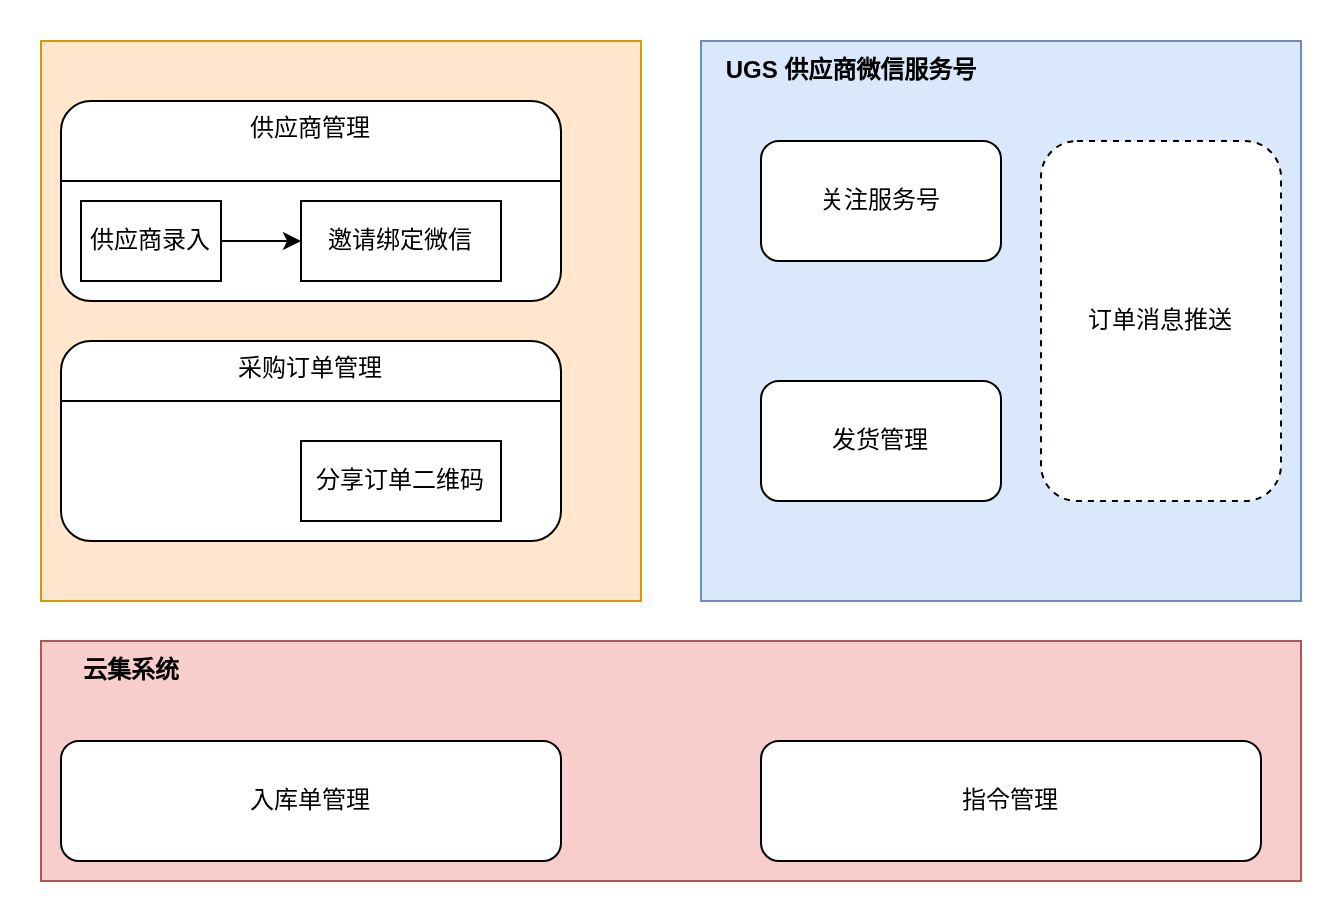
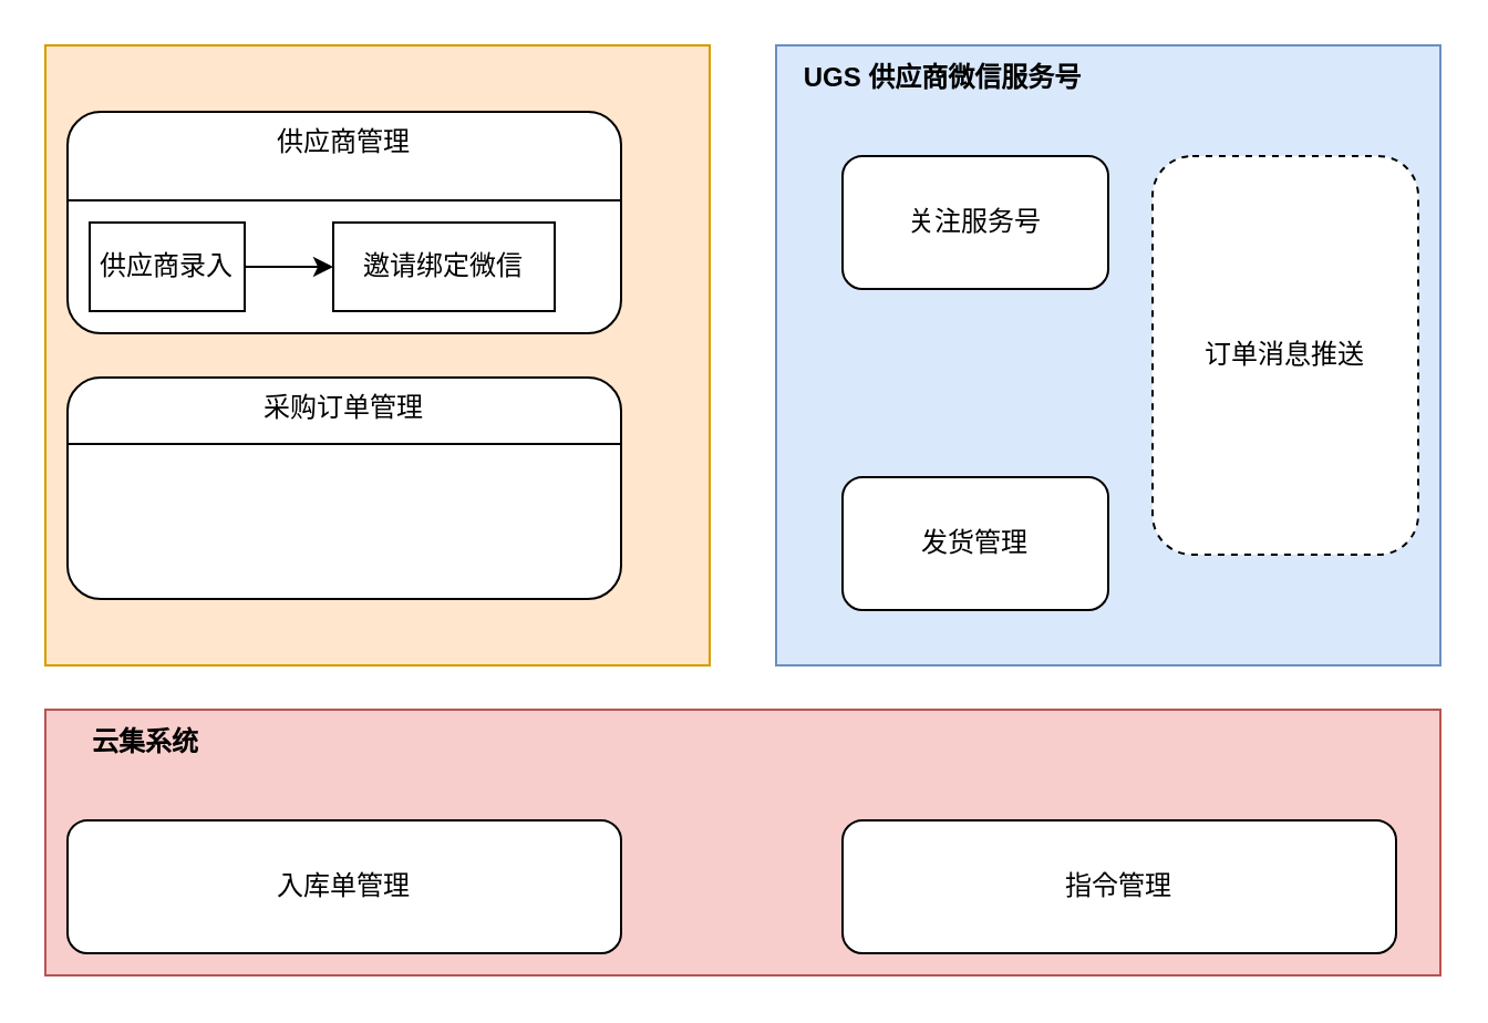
  <mxCell id="0" />
  <mxCell id="1" parent="0" />
  <mxCell id="2" value="" style="rounded=0;whiteSpace=wrap;html=1;fillColor=#ffe6cc;strokeColor=#d79b00;" vertex="1" parent="1"><mxGeometry y="20" width="300" height="280" as="geometry" x="20" /></mxCell>
  <mxCell id="3" value="供应商管理&lt;br&gt;&lt;br&gt;&lt;br&gt;&lt;br&gt;&lt;br&gt;&lt;div&gt;&lt;br&gt;&lt;/div&gt;" style="rounded=1;whiteSpace=wrap;html=1;" vertex="1" parent="1"><mxGeometry x="30" y="50" width="250" height="100" as="geometry" /></mxCell>
  <mxCell id="4" value="" style="endArrow=none;html=1;rounded=0;exitX=0;exitY=0.5;exitDx=0;exitDy=0;entryX=1;entryY=0.5;entryDx=0;entryDy=0;" edge="1" parent="1"><mxGeometry width="50" height="50" relative="1" as="geometry"><mxPoint x="30" y="90" as="sourcePoint" /><mxPoint x="280" y="90" as="targetPoint" /></mxGeometry></mxCell>
  <mxCell id="5" value="" style="edgeStyle=orthogonalEdgeStyle;rounded=0;orthogonalLoop=1;jettySize=auto;html=1;" edge="1" parent="1" source="6" target="7"><mxGeometry relative="1" as="geometry" /></mxCell>
  <mxCell id="6" value="供应商录入" style="rounded=1;whiteSpace=wrap;html=1;arcSize=0;" vertex="1" parent="1"><mxGeometry x="40" y="100" width="70" height="40" as="geometry" /></mxCell>
  <mxCell id="7" value="邀请绑定微信" style="rounded=1;whiteSpace=wrap;html=1;arcSize=0;" vertex="1" parent="1"><mxGeometry x="150" y="100" width="100" height="40" as="geometry" /></mxCell>
  <mxCell id="8" value="" style="rounded=0;whiteSpace=wrap;html=1;fillColor=#dae8fc;strokeColor=#6c8ebf;" vertex="1" parent="1"><mxGeometry x="350" y="20" width="300" height="280" as="geometry" /></mxCell>
  <mxCell id="9" value="UGS 供应商微信服务号" style="text;html=1;align=center;verticalAlign=middle;resizable=0;points=[];autosize=1;strokeColor=none;fillColor=none;fontStyle=1" vertex="1" parent="1"><mxGeometry x="350" y="20" width="150" height="30" as="geometry" /></mxCell>
  <mxCell id="10" value="采购订单管理&lt;br&gt;&lt;br&gt;&lt;br&gt;&lt;br&gt;&lt;br&gt;&lt;div&gt;&lt;br&gt;&lt;/div&gt;" style="rounded=1;whiteSpace=wrap;html=1;" vertex="1" parent="1"><mxGeometry x="30" y="170" width="250" height="100" as="geometry" /></mxCell>
  <mxCell id="11" value="关注服务号" style="rounded=1;whiteSpace=wrap;html=1;" vertex="1" parent="1"><mxGeometry x="380" y="70" width="120" height="60" as="geometry" /></mxCell>
  <mxCell id="12" value="订单消息推送" style="rounded=1;whiteSpace=wrap;html=1;dashed=1;" vertex="1" parent="1"><mxGeometry x="520" y="70" width="120" height="180" as="geometry" /></mxCell>
- <mxCell id="13" value="发货管理" style="rounded=1;whiteSpace=wrap;html=1;" vertex="1" parent="1"><mxGeometry x="380" y="190" width="120" height="60" as="geometry" /></mxCell>
+ <mxCell id="13" value="发货管理" style="rounded=1;whiteSpace=wrap;html=1;" vertex="1" parent="1"><mxGeometry x="380" y="215" width="120" height="60" as="geometry" /></mxCell>
  <mxCell id="14" value="" style="rounded=0;whiteSpace=wrap;html=1;fillColor=#f8cecc;strokeColor=#b85450;" vertex="1" parent="1"><mxGeometry y="320" width="630" height="120" as="geometry" x="20" /></mxCell>
  <mxCell id="15" value="云集系统" style="text;html=1;align=center;verticalAlign=middle;resizable=0;points=[];autosize=1;strokeColor=none;fillColor=none;fontStyle=1" vertex="1" parent="1"><mxGeometry x="30" y="320" width="70" height="30" as="geometry" /></mxCell>
  <mxCell id="16" value="入库单管理" style="rounded=1;whiteSpace=wrap;html=1;" vertex="1" parent="1"><mxGeometry x="30" y="370" width="250" height="60" as="geometry" /></mxCell>
  <mxCell id="17" value="指令管理" style="rounded=1;whiteSpace=wrap;html=1;" vertex="1" parent="1"><mxGeometry x="380" y="370" width="250" height="60" as="geometry" /></mxCell>
- <mxCell id="18" value="分享订单二维码" style="rounded=1;whiteSpace=wrap;html=1;arcSize=0;" vertex="1" parent="1"><mxGeometry x="150" y="220" width="100" height="40" as="geometry" /></mxCell>
  <mxCell id="19" value="" style="endArrow=none;html=1;rounded=0;exitX=0;exitY=0.5;exitDx=0;exitDy=0;entryX=1;entryY=0.5;entryDx=0;entryDy=0;" edge="1" parent="1"><mxGeometry width="50" height="50" relative="1" as="geometry"><mxPoint x="30" y="200" as="sourcePoint" /><mxPoint x="280" y="200" as="targetPoint" /></mxGeometry></mxCell>
